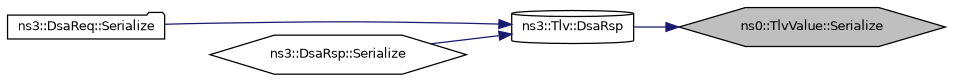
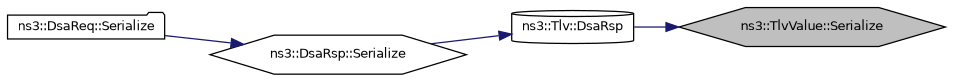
  digraph {
    rankdir=RL
    node [color=black fillcolor=white fontname=Helvetica fontsize=10 shape=hexagon style=filled]
    edge [color=midnightblue dir=back fontname=Helvetica fontsize=10 labelfontname=Helvetica labelfontsize=10 style=solid]
-   n1 [fillcolor=grey75 fontcolor=black height=0.2 label="ns0::TlvValue::Serialize" width=0.4]
+   n1 [fillcolor=grey75 fontcolor=black height=0.2 label="ns3::TlvValue::Serialize" width=0.4]
    n2 [height=0.2 label="ns3::Tlv::DsaRsp" shape=cylinder width=0.4]
    n3 [height=0.2 label="ns3::DsaReq::Serialize" shape=folder width=0.4]
    n4 [height=0.2 label="ns3::DsaRsp::Serialize" width=0.4]
    n1 -> n2
-   n2 -> n3
+   n4 -> n3
    n2 -> n4
  }
